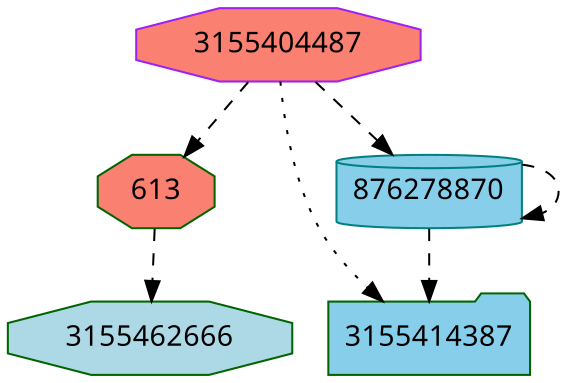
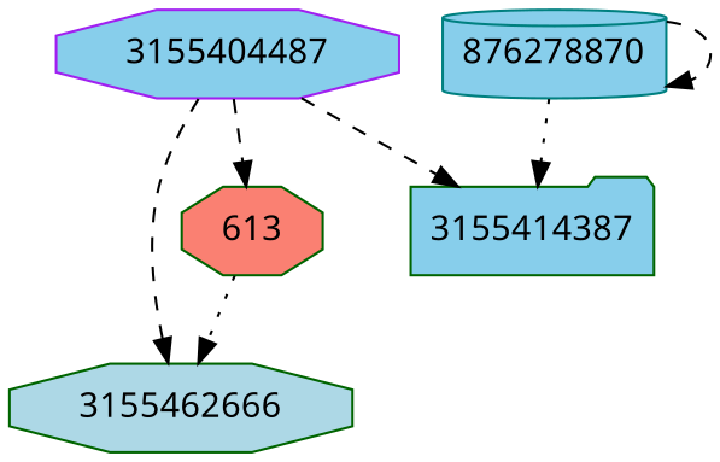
  digraph {
    fontname="Noto Sans"
    node [color=darkgreen fillcolor=salmon fontname="Noto Sans" shape=octagon style=filled]
    edge [fontname="Noto Sans" style=dashed]
    3155462666 [fillcolor=lightblue]
    613
-   3155404487 [color=purple]
+   3155404487 [color=purple fillcolor=skyblue]
    3155414387 [fillcolor=skyblue shape=folder]
    876278870 [color=teal fillcolor=skyblue shape=cylinder]
-   613 -> 3155462666
+   613 -> 3155462666 [style=dotted]
    3155404487 -> 613
-   3155404487 -> 3155414387 [style=dotted]
-   3155404487 -> 876278870
-   876278870 -> 3155414387
+   3155404487 -> 3155414387
+   3155404487 -> 3155462666
+   876278870 -> 3155414387 [style=dotted]
    876278870 -> 876278870
  }
